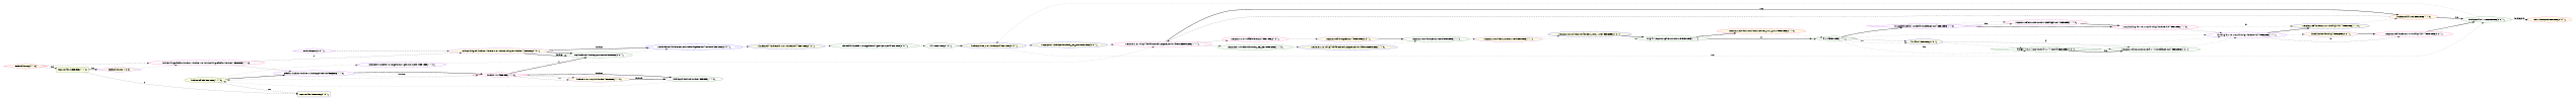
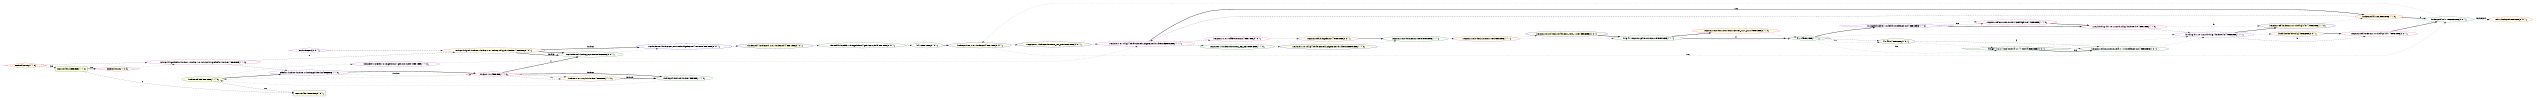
  digraph {
    fontname="Patrick Hand"
    rankdir=LR
    node [color=darkgreen fillcolor=white fontname="Patrick Hand" shape=ellipse style=filled]
    edge [fontname="Patrick Hand" style=dotted]
    n1 [color=blue fillcolor=lightyellow label="ShardRequest(( shardRequests = new ShardRequest((((@@@12@@@['0', '0', '1']"]
    n2 [label="SchemaField uniqueField = rb.req.getSchema().getUniqueKeyField()@@@13@@@['0', '0', '1']"]
    n3 [label="int i = 0@@@14@@@['0', '0', '1']"]
    n4 [label="mapShardToDocs(shardMap,group.scoreDocs)@@@6@@@['0', '0', '1']"]
    n5 [color=blue label="mapShardToDocs(shardMap,queryCommandResult.getTopDocs().scoreDocs)@@@10@@@['0', '0', '1']"]
    n6 [color=blue fillcolor=lightyellow label="sreq.purpose = ShardRequest.PURPOSE_GET_FIELDS@@@17@@@['0', '0', '1']"]
    n7 [color=deeppink label="sreq.shards = new String((((edu.fdu.CPPDG.tinypdg.pe.ExpressionInfo@e37d95@@@18@@@['1', '1', '1']"]
    n8 [color=deeppink fillcolor=lightyellow label="rb.addRequest(this,sreq)@@@32@@@['1', '1', '0']"]
    n9 [label="sreq.purpose = ShardRequest.PURPOSE_GET_FIELDS@@@15@@@['1', '1', '0']"]
    n10 [color=deeppink label="sreq.params = new ModifiableSolrParams()@@@21@@@['0', '0', '1']"]
    n11 [label="sreq.params.set(CommonParams.FL,fl + ',' + uniqueField.getName())@@@30@@@['0', '0', '1']"]
    n12 [color=purple label="List<String> ids = new ArrayList<String>(shardDocs.size())@@@33@@@['1', '1', '1']"]
    n13 [color=blue fillcolor=lightyellow label="sreq.params.add(ShardParams.IDS,StrUtils.join(ids,','))@@@31@@@['1', '1', '0']"]
    n14 [color=purple fillcolor=lightyellow label="ids.add(shardDoc.id.toString())@@@35@@@['0', '0', '1']"]
    n15 [color=deeppink label="sreq.params.add(ShardParams.IDS,StrUtils.join(ids,','))@@@37@@@['0', '0', '1']"]
    n16 [color=purple fillcolor=lightyellow label="sreq.params.remove(CommonParams.SORT)@@@24@@@['1', '1', '1']"]
    n17 [color=blue fillcolor=lightyellow label="sreq.params.remove(ResponseBuilder.FIELD_SORT_VALUES)@@@25@@@['0', '0', '1']"]
    n18 [label="String fl = sreq.params.get(CommonParams.FL)@@@26@@@['1', '1', '1']"]
    n19 [label="fl != null@@@27@@@['1', '1', '1']" shape=diamond]
    n20 [color=deeppink fillcolor=lightyellow label="sreq.params.remove(CursorMarkParams.CURSOR_MARK_PARAM)@@@22@@@['0', '1', '0']"]
    n21 [color=purple label="!rb.rsp.getReturnFields().wantsField(uniqueField.getName())@@@24@@@['1', '1', '0']" shape=diamond]
    n22 [label="fl.length() != 0 && !\"score\".equals(fl) && !\"*\".equals(fl)@@@29@@@['0', '0', '1']" shape=diamond]
    n23 [color=blue fillcolor=lightyellow label="fl = fl.trim()@@@28@@@['0', '0', '1']"]
    n24 [color=deeppink label="sreq.params.add(CommonParams.FL,uniqueField.getName())@@@25@@@['1', '1', '0']"]
    n25 [color=deeppink label="ArrayList<String> ids = new ArrayList<String>(shardDocs.size())@@@27@@@['1', '1', '0']"]
    n26 [label="shardRequests(i++( = sreq@@@38@@@['0', '0', '1']"]
    n27 [color=deeppink fillcolor=lightyellow label="return shardRequests@@@40@@@['0', '0', '1']"]
    n28 [color=blue fillcolor=lightyellow label="ShardRequest sreq = new ShardRequest()@@@16@@@['0', '0', '1']"]
    n29 [fillcolor=lightyellow label="shardDocs.add(sdoc)@@@10@@@['1', '1', '0']"]
    n30 [color=purple label="Collection<ShardDoc> shardDocs = shardMap.get(sdoc.shard)@@@5@@@['1', '1', '0']"]
    n31 [color=purple label="SchemaField uniqueField = rb.req.getSchema().getUniqueKeyField()@@@12@@@['1', '1', '0']"]
    n32 [color=blue fillcolor=lightyellow label="ResponseBuilder rb@@@2@@@['0', '0', '1']" shape=box]
    n33 [color=deeppink label="shardDocs == null@@@6@@@['1', '1', '0']" shape=diamond]
    n34 [color=purple fillcolor=lightyellow label="shardDocs = new ArrayList<ShardDoc>()@@@7@@@['1', '1', '0']"]
    n35 [label="shardMap.put(sdoc.shard,shardDocs)@@@8@@@['1', '1', '0']"]
    n36 [color=blue fillcolor=lightyellow label="sreq.shards = new String((((edu.fdu.CPPDG.tinypdg.pe.ExpressionInfo@e37cac@@@16@@@['1', '1', '0']"]
    n37 [label="sreq.params.remove(GroupParams.GROUP)@@@23@@@['1', '1', '1']"]
    n38 [color=deeppink label="HashMap<String,Collection<ShardDoc>> shardMap = new HashMap<String,Collection<ShardDoc>>()@@@3@@@['1', '1', '0']"]
    n39 [color=purple fillcolor=lightyellow label="HashMap<String,Set<ShardDoc>> shardMap = new HashMap<String,Set<ShardDoc>>()@@@3@@@['0', '0', '1']"]
    n40 [color=deeppink fillcolor=lightyellow label="createRetrieveDocs['0', '1', '0']" shape=diamond]
    n41 [fillcolor=lightyellow label="ResponseBuilder rb@@@2@@@['1', '1', '0']" shape=box]
    n42 [color=purple fillcolor=lightyellow label="createRetrieveDocs['1', '0', '0']" shape=diamond]
    n43 [color=purple fillcolor=lightyellow label="sreq.params.add(rb.req.getParams())@@@22@@@['0', '0', '1']"]
    n44 [color=purple label="constructRequest['0', '0', '1']" shape=diamond]
    n1 -> n2 [style=dashed]
    n2 -> n3 [style=dashed]
    n3 -> n28 [style=bold]
    n4 -> n5
    n5 -> n1 [style=dashed]
    n6 -> n7 [style=dashed]
    n7 -> n8 [label=sreq style=bold]
    n7 -> n9 [style=dashed]
    n7 -> n10 [style=dashed]
    n8 -> n7 [style=dashed]
-   n8 -> n26 [label=true style=bold]
+   n8 -> n26 [label=0 style=bold]
    n9 -> n36 [style=dashed]
    n10 -> n43 [style=dashed]
    n11 -> n12
    n12 -> n13 [style=bold]
    n12 -> n14
    n12 -> n15 [label=ids style=dashed]
    n13 -> n8
    n14 -> n15 [style=bold]
    n15 -> n26 [style=bold]
    n16 -> n17
    n16 -> n18
    n17 -> n18 [style=bold]
    n18 -> n19 [label=fl style=bold]
    n18 -> n19
    n18 -> n20 [style=bold]
    n19 -> n12
    n19 -> n21 [style=bold]
    n19 -> n22 [label=true]
    n19 -> n23 [style=dashed]
    n19 -> n23 [label=true]
    n20 -> n19
    n21 -> n24
    n21 -> n24 [label=true style=dashed]
    n21 -> n25 [style=bold]
    n22 -> n11
    n22 -> n11 [label=true style=bold]
    n22 -> n12
    n23 -> n11 [label=fl style=dashed]
    n23 -> n22
    n24 -> n25 [style=bold]
    n25 -> n12 [style=dashed]
    n25 -> n13 [label=ids]
    n26 -> n27 [label=shardRequests]
    n26 -> n27
    n26 -> n28
    n28 -> n6 [style=dashed]
    n28 -> n26 [label=sreq]
    n29 -> n30 [style=bold]
    n29 -> n31
    n29 -> n32 [label=true style=dashed]
    n30 -> n33 [style=bold]
    n30 -> n33 [label=shardDocs]
    n31 -> n7
    n33 -> n4 [label=0 style=bold]
    n33 -> n29
    n33 -> n34 [style=dashed]
    n33 -> n34 [label=true style=dashed]
    n33 -> n35 [label=shardMap style=bold]
    n34 -> n35 [style=bold]
    n34 -> n35 [label=shardDocs style=dashed]
    n35 -> n29
    n36 -> n37
    n37 -> n16 [style=dashed]
    n38 -> n30 [style=dashed]
    n38 -> n39 [label=0 style=dashed]
    n39 -> n4 [style=bold]
    n39 -> n4 [label=shardMap style=bold]
    n39 -> n5 [label=shardMap style=bold]
    n40 -> n38 [style=dashed]
    n40 -> n41 [label=true style=dashed]
    n41 -> n32 [label=0 style=dashed]
    n41 -> n42 [label=true style=bold]
    n42 -> n38
    n43 -> n37 [style=bold]
    n44 -> n39 [style=dashed]
  }
